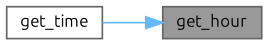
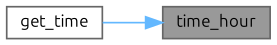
  digraph {
    rankdir=RL
    fontname=Ubuntu
    node [fontname=Ubuntu fontsize=10 shape=box style=filled]
-   n1 [color=gray40 fillcolor=grey60 fontcolor=black height=0.2 label=get_hour width=0.4]
+   n1 [color=gray40 fillcolor=grey60 fontcolor=black height=0.2 label=time_hour width=0.4]
    n2 [color=grey40 fillcolor=white height=0.2 label=get_time width=0.4]
    n1 -> n2 [color=steelblue1 dir=back fontname=Ubuntu fontsize=10 labelfontname=Helvetica labelfontsize=10 style=solid]
  }
